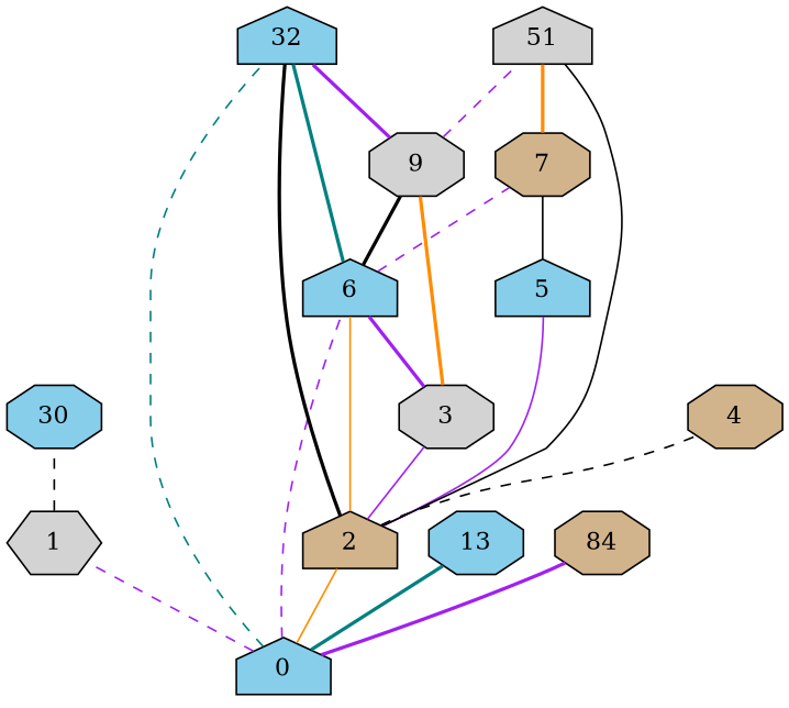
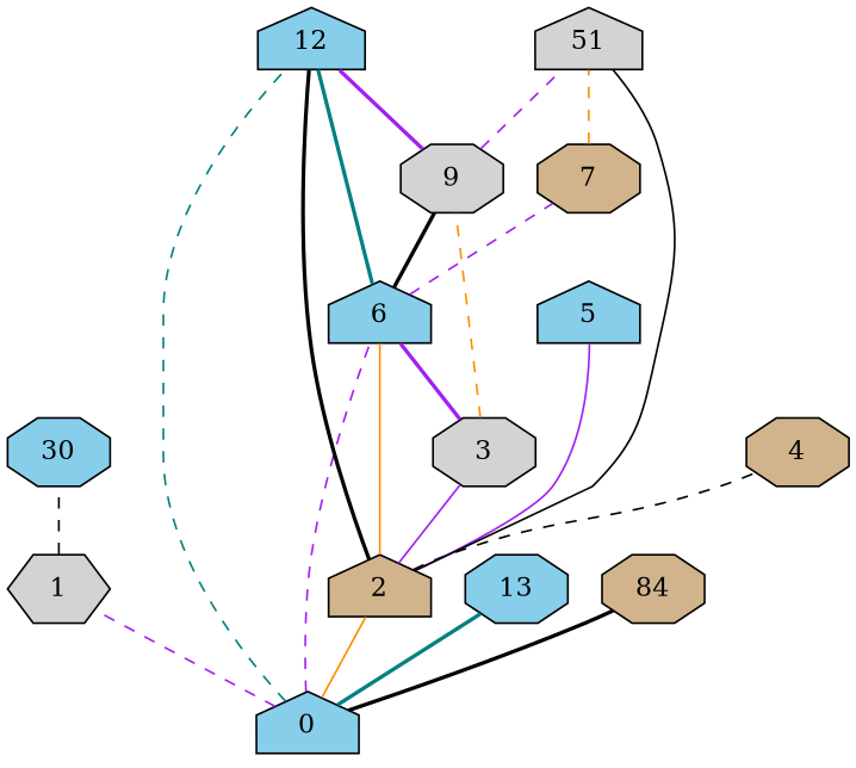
  digraph {
    rankdir=BT
    node [fillcolor=skyblue shape=octagon style=filled]
    edge [arrowhead=both color=purple style=bold]
    0 [shape=house]
    1 [fillcolor=lightgrey shape=hexagon]
    2 [fillcolor=tan shape=house]
    6 [shape=house]
-   12 [shape=house label=32]
+   12 [shape=house]
    13
    n7 [fillcolor=tan label=84]
    n8 [label=30]
    3 [fillcolor=lightgrey]
    4 [fillcolor=tan]
    5 [shape=house]
    n12 [fillcolor=lightgrey label=51 shape=house]
    9 [fillcolor=lightgrey]
    7 [fillcolor=tan]
    0 -> 1 [style=dashed]
    0 -> 2 [color=darkorange style=solid]
    0 -> 6 [style=dashed]
    0 -> 12 [color=teal style=dashed]
    0 -> 13 [color=teal]
-   0 -> n7
+   0 -> n7 [color=black]
    1 -> n8 [color=black style=dashed]
    2 -> 6 [color=darkorange style=solid]
    2 -> 12 [color=black]
    2 -> 3 [style=solid]
    2 -> 4 [color=black style=dashed]
    2 -> 5 [style=solid]
    2 -> n12 [color=black style=solid]
    6 -> 12 [color=teal]
    6 -> 9 [color=black]
    6 -> 7 [style=dashed]
    3 -> 6
-   3 -> 9 [color=darkorange]
-   5 -> 7 [color=black style=solid]
+   3 -> 9 [color=darkorange style=dashed]
    9 -> 12
    9 -> n12 [style=dashed]
-   7 -> n12 [color=darkorange]
+   7 -> n12 [color=darkorange style=dashed]
  }
